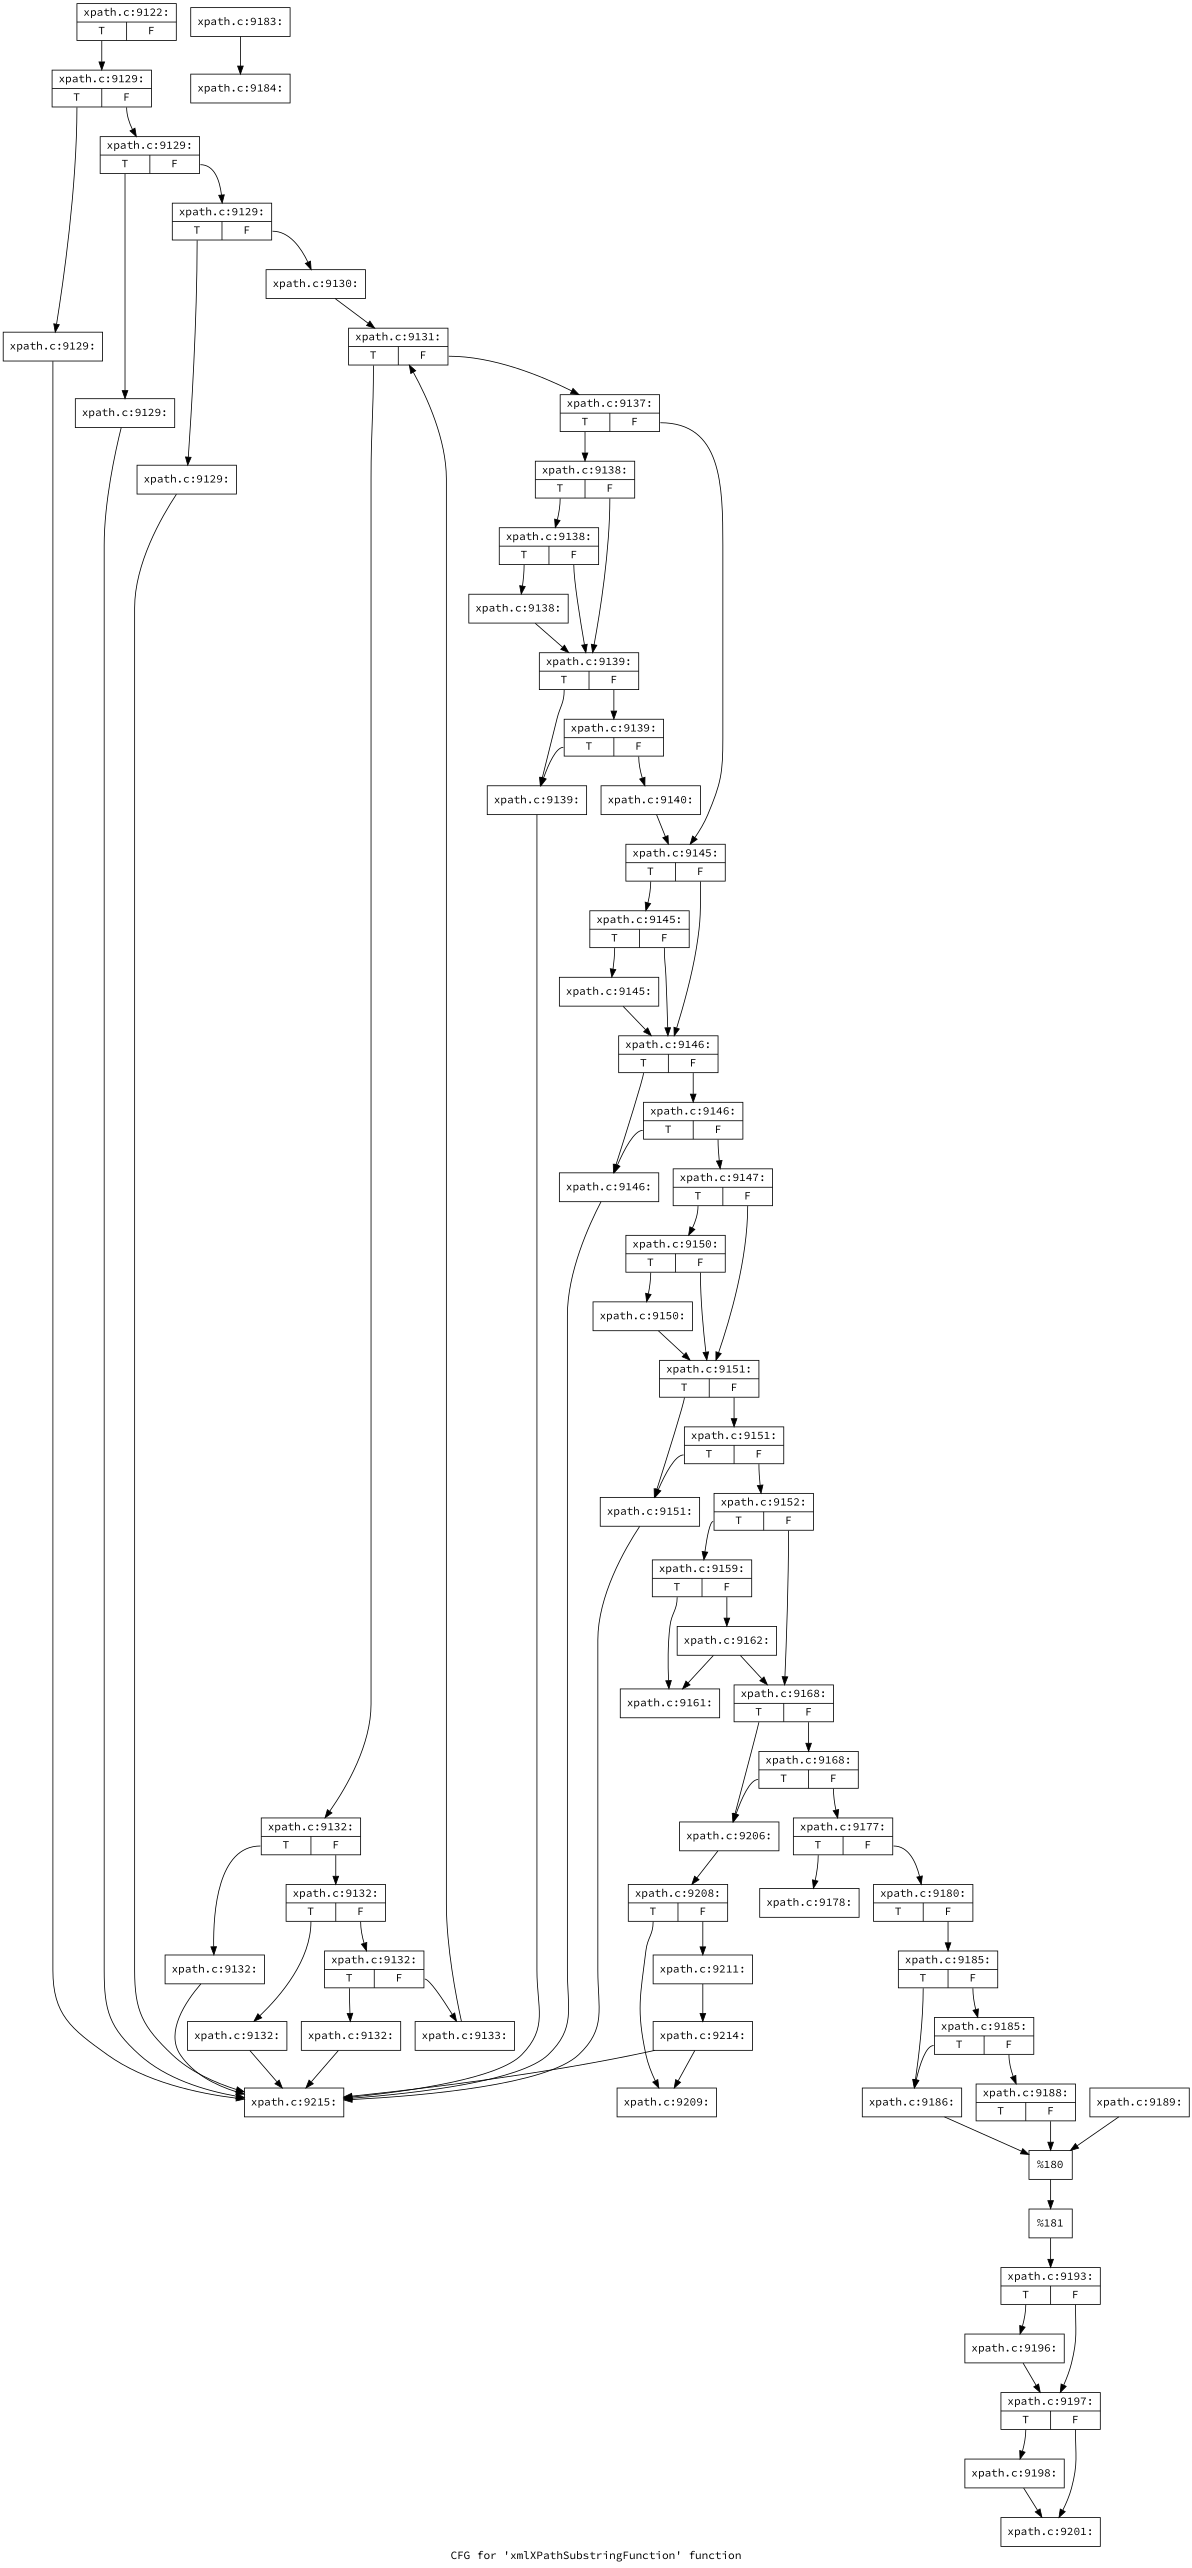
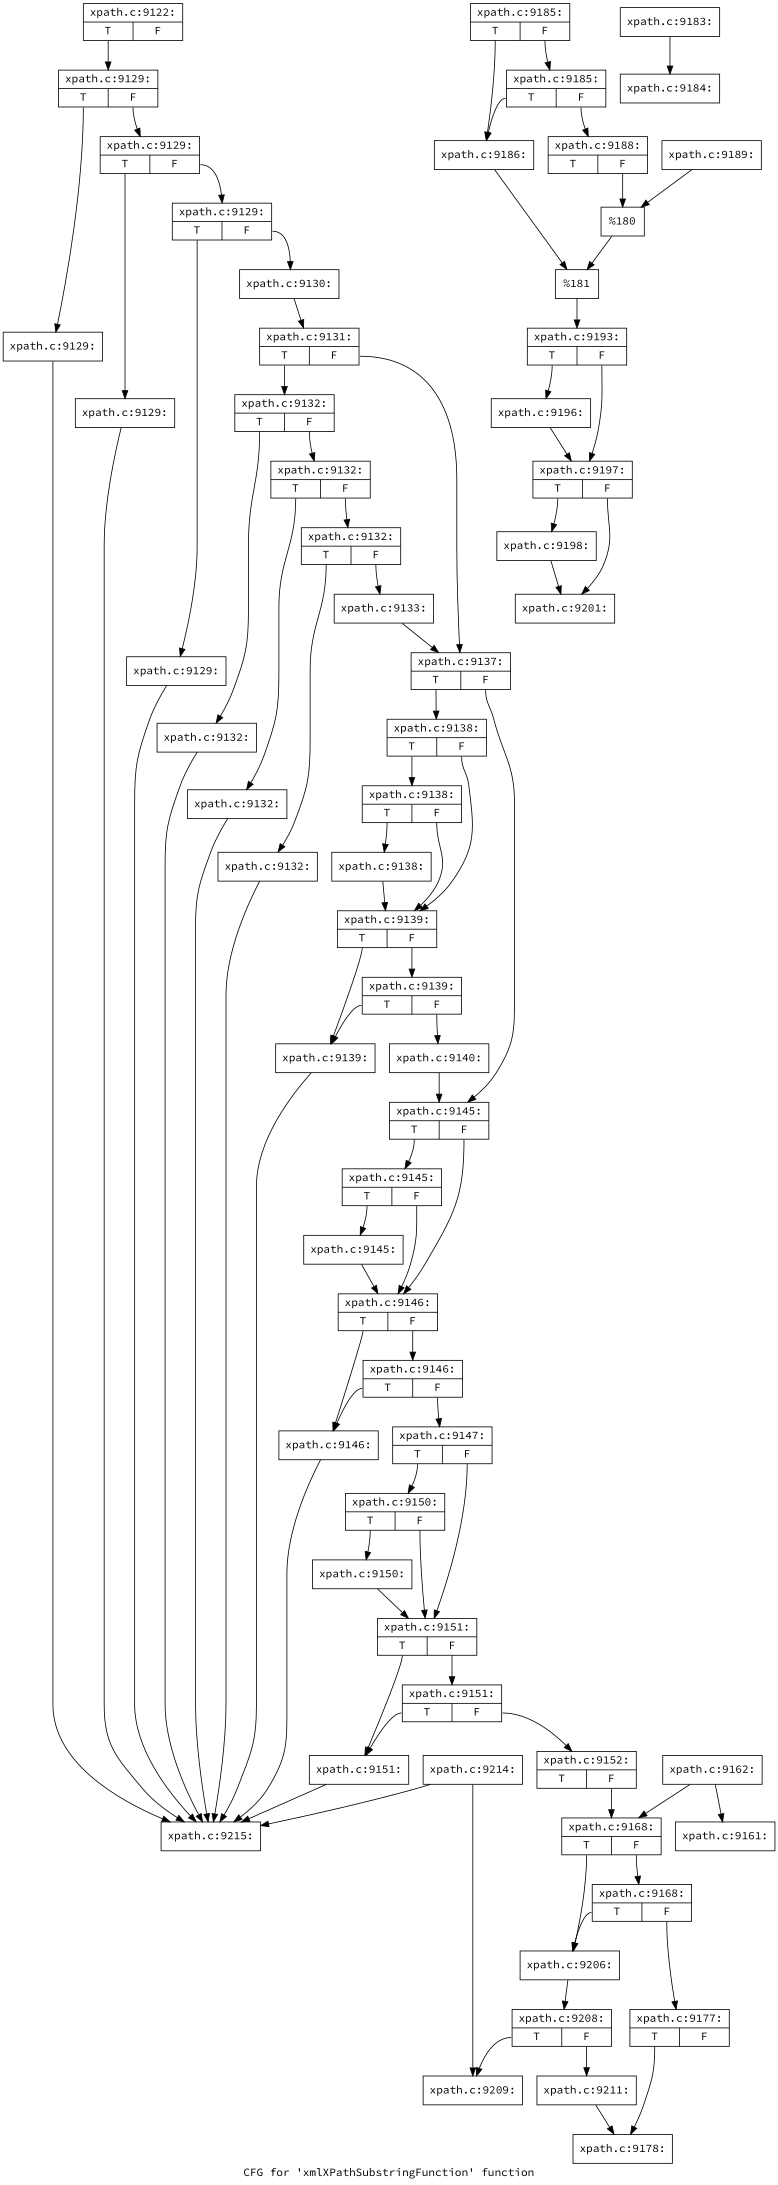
  digraph {
    fontname="Source Code Pro"
    label="CFG for 'xmlXPathSubstringFunction' function"
    node [fontname="Source Code Pro" shape=record]
    edge [fontname="Source Code Pro" tailport=s0]
    n1 [label="{xpath.c:9122:|{<s0>T|<s1>F}}"]
    n2 [label="{xpath.c:9129:|{<s0>T|<s1>F}}"]
    n3 [label="{xpath.c:9129:}"]
    n4 [label="{xpath.c:9129:|{<s0>T|<s1>F}}"]
    n5 [label="{xpath.c:9131:|{<s0>T|<s1>F}}"]
    n6 [label="{xpath.c:9132:|{<s0>T|<s1>F}}"]
    n7 [label="{xpath.c:9137:|{<s0>T|<s1>F}}"]
    n8 [label="{xpath.c:9215:}"]
    n9 [label="{xpath.c:9129:}"]
    n10 [label="{xpath.c:9129:|{<s0>T|<s1>F}}"]
    n11 [label="{xpath.c:9132:}"]
    n12 [label="{xpath.c:9132:|{<s0>T|<s1>F}}"]
    n13 [label="{xpath.c:9138:|{<s0>T|<s1>F}}"]
    n14 [label="{xpath.c:9145:|{<s0>T|<s1>F}}"]
    n15 [label="{xpath.c:9129:}"]
    n16 [label="{xpath.c:9130:}"]
    n17 [label="{xpath.c:9132:}"]
    n18 [label="{xpath.c:9132:|{<s0>T|<s1>F}}"]
    n19 [label="{xpath.c:9138:|{<s0>T|<s1>F}}"]
    n20 [label="{xpath.c:9139:|{<s0>T|<s1>F}}"]
    n21 [label="{xpath.c:9145:|{<s0>T|<s1>F}}"]
    n22 [label="{xpath.c:9146:|{<s0>T|<s1>F}}"]
    n23 [label="{xpath.c:9132:}"]
    n24 [label="{xpath.c:9133:}"]
    n25 [label="{xpath.c:9138:}"]
    n26 [label="{xpath.c:9139:}"]
    n27 [label="{xpath.c:9139:|{<s0>T|<s1>F}}"]
    n28 [label="{xpath.c:9145:}"]
    n29 [label="{xpath.c:9146:}"]
    n30 [label="{xpath.c:9146:|{<s0>T|<s1>F}}"]
    n31 [label="{xpath.c:9140:}"]
    n32 [label="{xpath.c:9147:|{<s0>T|<s1>F}}"]
    n33 [label="{xpath.c:9150:|{<s0>T|<s1>F}}"]
    n34 [label="{xpath.c:9151:|{<s0>T|<s1>F}}"]
    n35 [label="{xpath.c:9150:}"]
    n36 [label="{xpath.c:9151:}"]
    n37 [label="{xpath.c:9151:|{<s0>T|<s1>F}}"]
    n38 [label="{xpath.c:9152:|{<s0>T|<s1>F}}"]
-   n39 [label="{xpath.c:9159:|{<s0>T|<s1>F}}"]
    n40 [label="{xpath.c:9168:|{<s0>T|<s1>F}}"]
    n41 [label="{xpath.c:9161:}"]
    n42 [label="{xpath.c:9162:}"]
    n43 [label="{xpath.c:9206:}"]
    n44 [label="{xpath.c:9168:|{<s0>T|<s1>F}}"]
    n45 [label="{xpath.c:9208:|{<s0>T|<s1>F}}"]
    n46 [label="{xpath.c:9177:|{<s0>T|<s1>F}}"]
    n47 [label="{xpath.c:9209:}"]
    n48 [label="{xpath.c:9211:}"]
    n49 [label="{xpath.c:9178:}"]
-   n50 [label="{xpath.c:9180:|{<s0>T|<s1>F}}"]
    n51 [label="{xpath.c:9185:|{<s0>T|<s1>F}}"]
    n52 [label="{xpath.c:9186:}"]
    n53 [label="{xpath.c:9185:|{<s0>T|<s1>F}}"]
    n54 [label="{xpath.c:9183:}"]
    n55 [label="{xpath.c:9184:}"]
    n56 [label="{%181}"]
    n57 [label="{xpath.c:9188:|{<s0>T|<s1>F}}"]
    n58 [label="{xpath.c:9193:|{<s0>T|<s1>F}}"]
    n59 [label="{xpath.c:9196:}"]
    n60 [label="{xpath.c:9197:|{<s0>T|<s1>F}}"]
    n61 [label="{xpath.c:9198:}"]
    n62 [label="{xpath.c:9201:}"]
    n63 [label="{%180}"]
    n64 [label="{xpath.c:9189:}"]
    n65 [label="{xpath.c:9214:}"]
    n1 -> n2
    n2 -> n3
    n2 -> n4 [tailport=s1]
    n3 -> n8
    n4 -> n9
    n4 -> n10 [tailport=s1]
    n5 -> n6
    n5 -> n7 [tailport=s1]
    n6 -> n11
    n6 -> n12 [tailport=s1]
    n7 -> n13
    n7 -> n14 [tailport=s1]
    n9 -> n8
    n10 -> n15
    n10 -> n16 [tailport=s1]
    n11 -> n8
    n12 -> n17
    n12 -> n18 [tailport=s1]
    n13 -> n19
    n13 -> n20 [tailport=s1]
    n14 -> n21
    n14 -> n22 [tailport=s1]
    n15 -> n8
    n16 -> n5
    n17 -> n8
    n18 -> n23
    n18 -> n24 [tailport=s1]
    n19 -> n20 [tailport=s1]
    n19 -> n25
    n20 -> n26
    n20 -> n27 [tailport=s1]
    n21 -> n22 [tailport=s1]
    n21 -> n28
    n22 -> n29
    n22 -> n30 [tailport=s1]
    n23 -> n8
-   n24 -> n5
+   n24 -> n7
    n25 -> n20
    n26 -> n8
    n27 -> n26
    n27 -> n31 [tailport=s1]
    n28 -> n22
    n29 -> n8
    n30 -> n29
    n30 -> n32 [tailport=s1]
    n31 -> n14
    n32 -> n33
    n32 -> n34 [tailport=s1]
    n33 -> n34 [tailport=s1]
    n33 -> n35
    n34 -> n36
    n34 -> n37 [tailport=s1]
    n35 -> n34
    n36 -> n8
    n37 -> n36
    n37 -> n38 [tailport=s1]
-   n38 -> n39
    n38 -> n40 [tailport=s1]
-   n39 -> n41
-   n39 -> n42 [tailport=s1]
    n40 -> n43
    n40 -> n44 [tailport=s1]
    n42 -> n40
    n42 -> n41
    n43 -> n45
    n44 -> n43
    n44 -> n46 [tailport=s1]
    n45 -> n47
    n45 -> n48 [tailport=s1]
    n46 -> n49
-   n46 -> n50 [tailport=s1]
-   n48 -> n65
-   n50 -> n51 [tailport=s1]
+   n48 -> n49
    n51 -> n52
    n51 -> n53 [tailport=s1]
-   n52 -> n63
+   n52 -> n56
    n53 -> n52
    n53 -> n57 [tailport=s1]
    n54 -> n55
    n56 -> n58
    n57 -> n63 [tailport=s1]
    n58 -> n59
    n58 -> n60 [tailport=s1]
    n59 -> n60
    n60 -> n61
    n60 -> n62 [tailport=s1]
    n61 -> n62
    n63 -> n56
    n64 -> n63
    n65 -> n8
    n65 -> n47
  }
